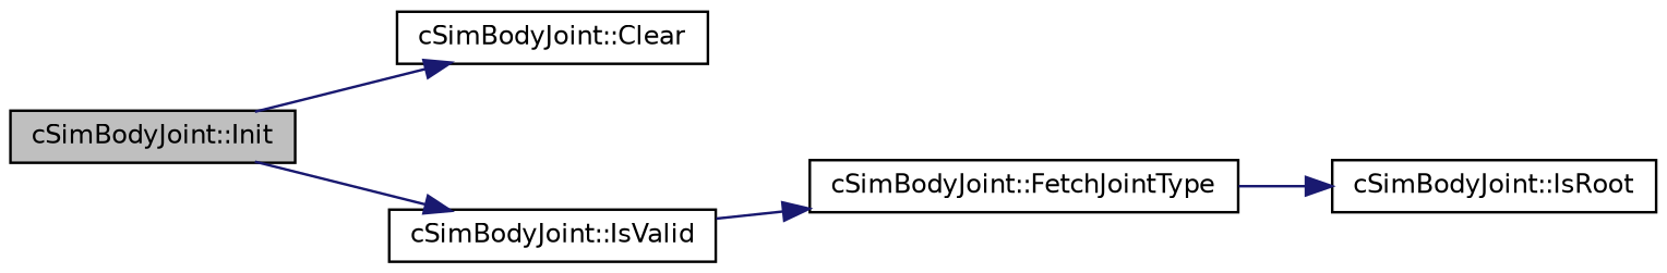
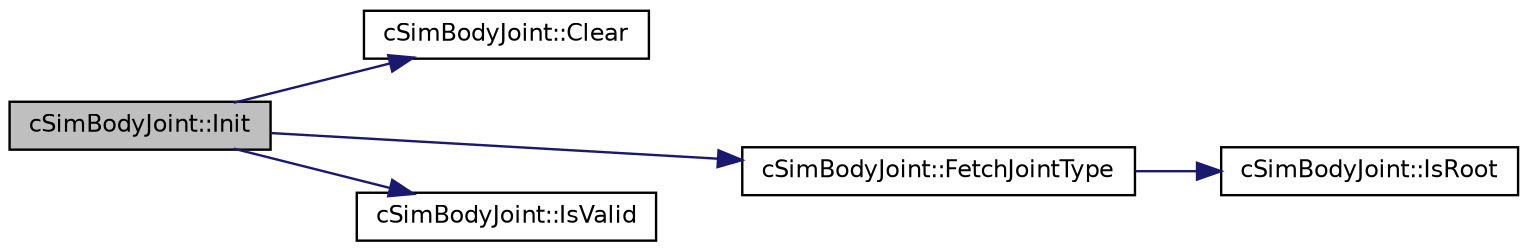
  digraph {
    rankdir=LR
    node [color=black fillcolor=white fontname=Helvetica fontsize=10 shape=record style=filled]
    edge [color=midnightblue fontname=Helvetica fontsize=10 labelfontname=Helvetica labelfontsize=10 style=solid]
    n1 [fillcolor=grey75 fontcolor=black height=0.2 label="cSimBodyJoint::Init" width=0.4]
    n2 [height=0.2 label="cSimBodyJoint::Clear" width=0.4]
    n3 [height=0.2 label="cSimBodyJoint::FetchJointType" width=0.4]
    n4 [height=0.2 label="cSimBodyJoint::IsValid" width=0.4]
    n5 [height=0.2 label="cSimBodyJoint::IsRoot" width=0.4]
    n1 -> n2
-   n4 -> n3
+   n1 -> n3
    n1 -> n4
    n3 -> n5
  }
